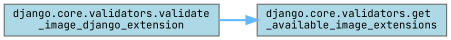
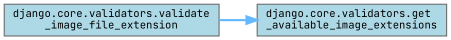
  digraph {
    rankdir=RL
    fontname="JetBrains Mono"
    node [color=gray40 fillcolor=lightblue fontname="JetBrains Mono" fontsize=10 shape=box style=filled]
    n1 [fontcolor=black height=0.2 label="django.core.validators.get\l_available_image_extensions" width=0.4]
-   n2 [height=0.2 label="django.core.validators.validate\l_image_django_extension" width=0.4]
+   n2 [height=0.2 label="django.core.validators.validate\l_image_file_extension" width=0.4]
    n1 -> n2 [color=steelblue1 dir=back fontname="JetBrains Mono" fontsize=10 labelfontname=Helvetica labelfontsize=10 style=bold]
  }
